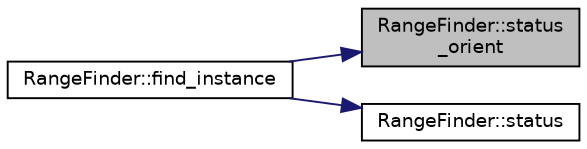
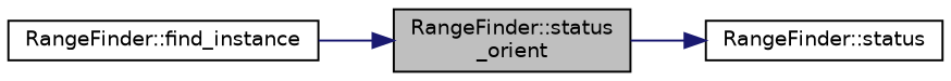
  digraph {
    fontname="DejaVu Sans"
    rankdir=LR
    node [color=black fillcolor=white fontname="DejaVu Sans" fontsize=10 shape=record style=filled]
    edge [color=midnightblue fontname="DejaVu Sans" fontsize=10 labelfontname=Helvetica labelfontsize=10 style=solid]
    n1 [fillcolor=grey75 fontcolor=black height=0.2 label="RangeFinder::status\l_orient" width=0.4]
    n2 [height=0.2 label="RangeFinder::status" width=0.4]
    n3 [height=0.2 label="RangeFinder::find_instance" width=0.4]
-   n3 -> n2
+   n1 -> n2
    n3 -> n1
  }
